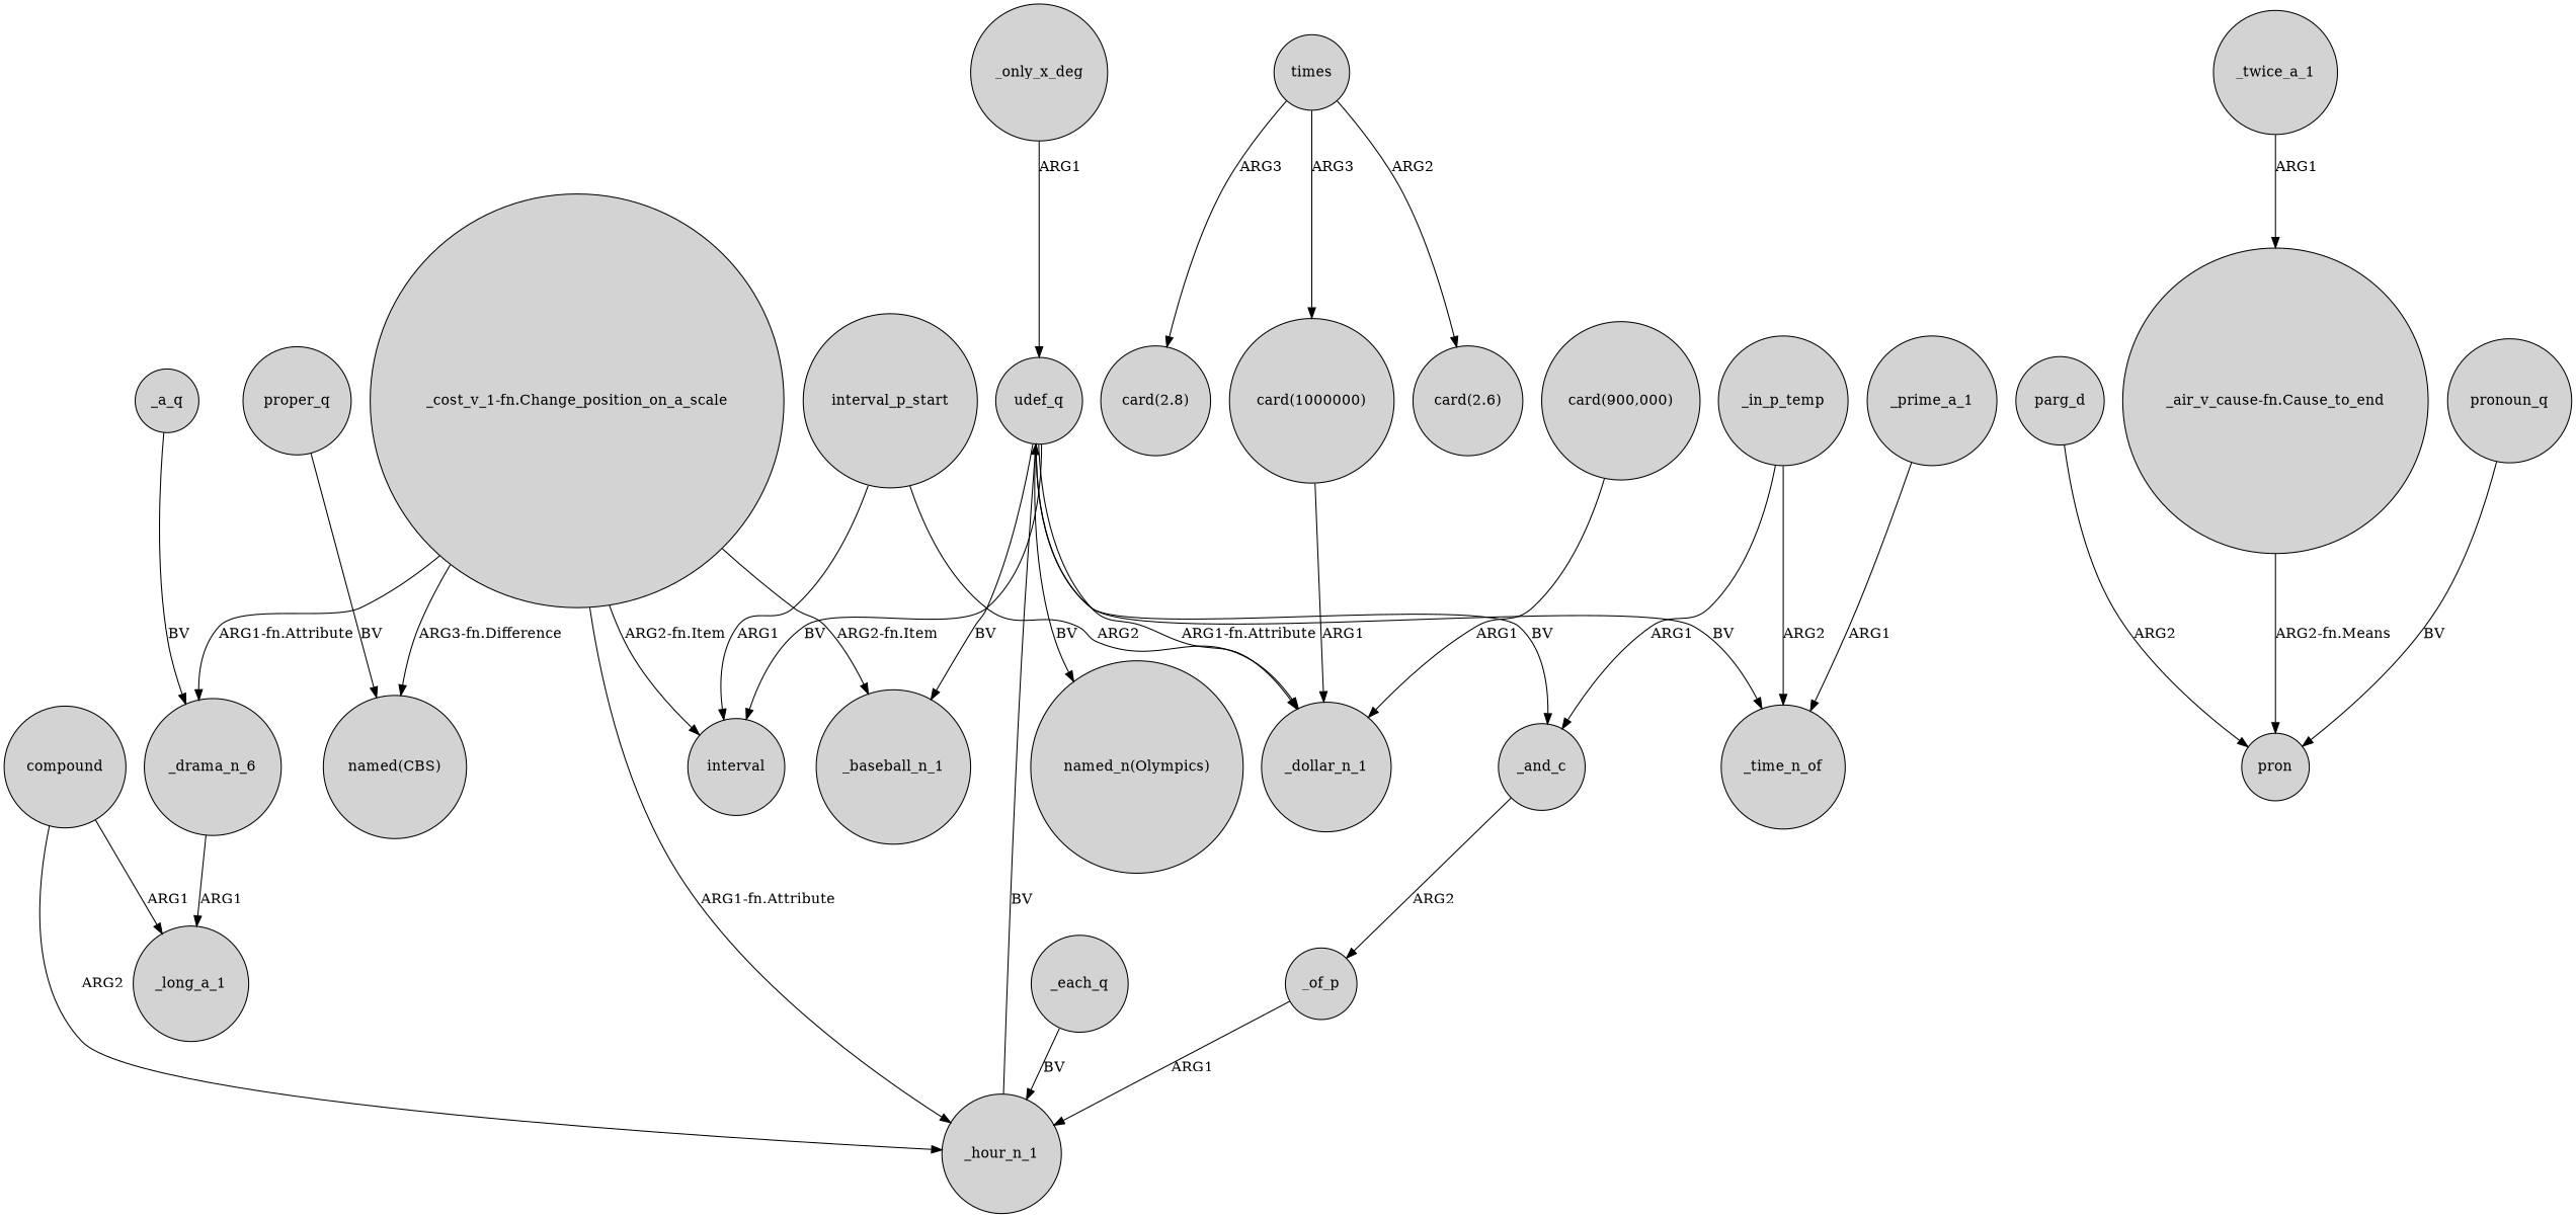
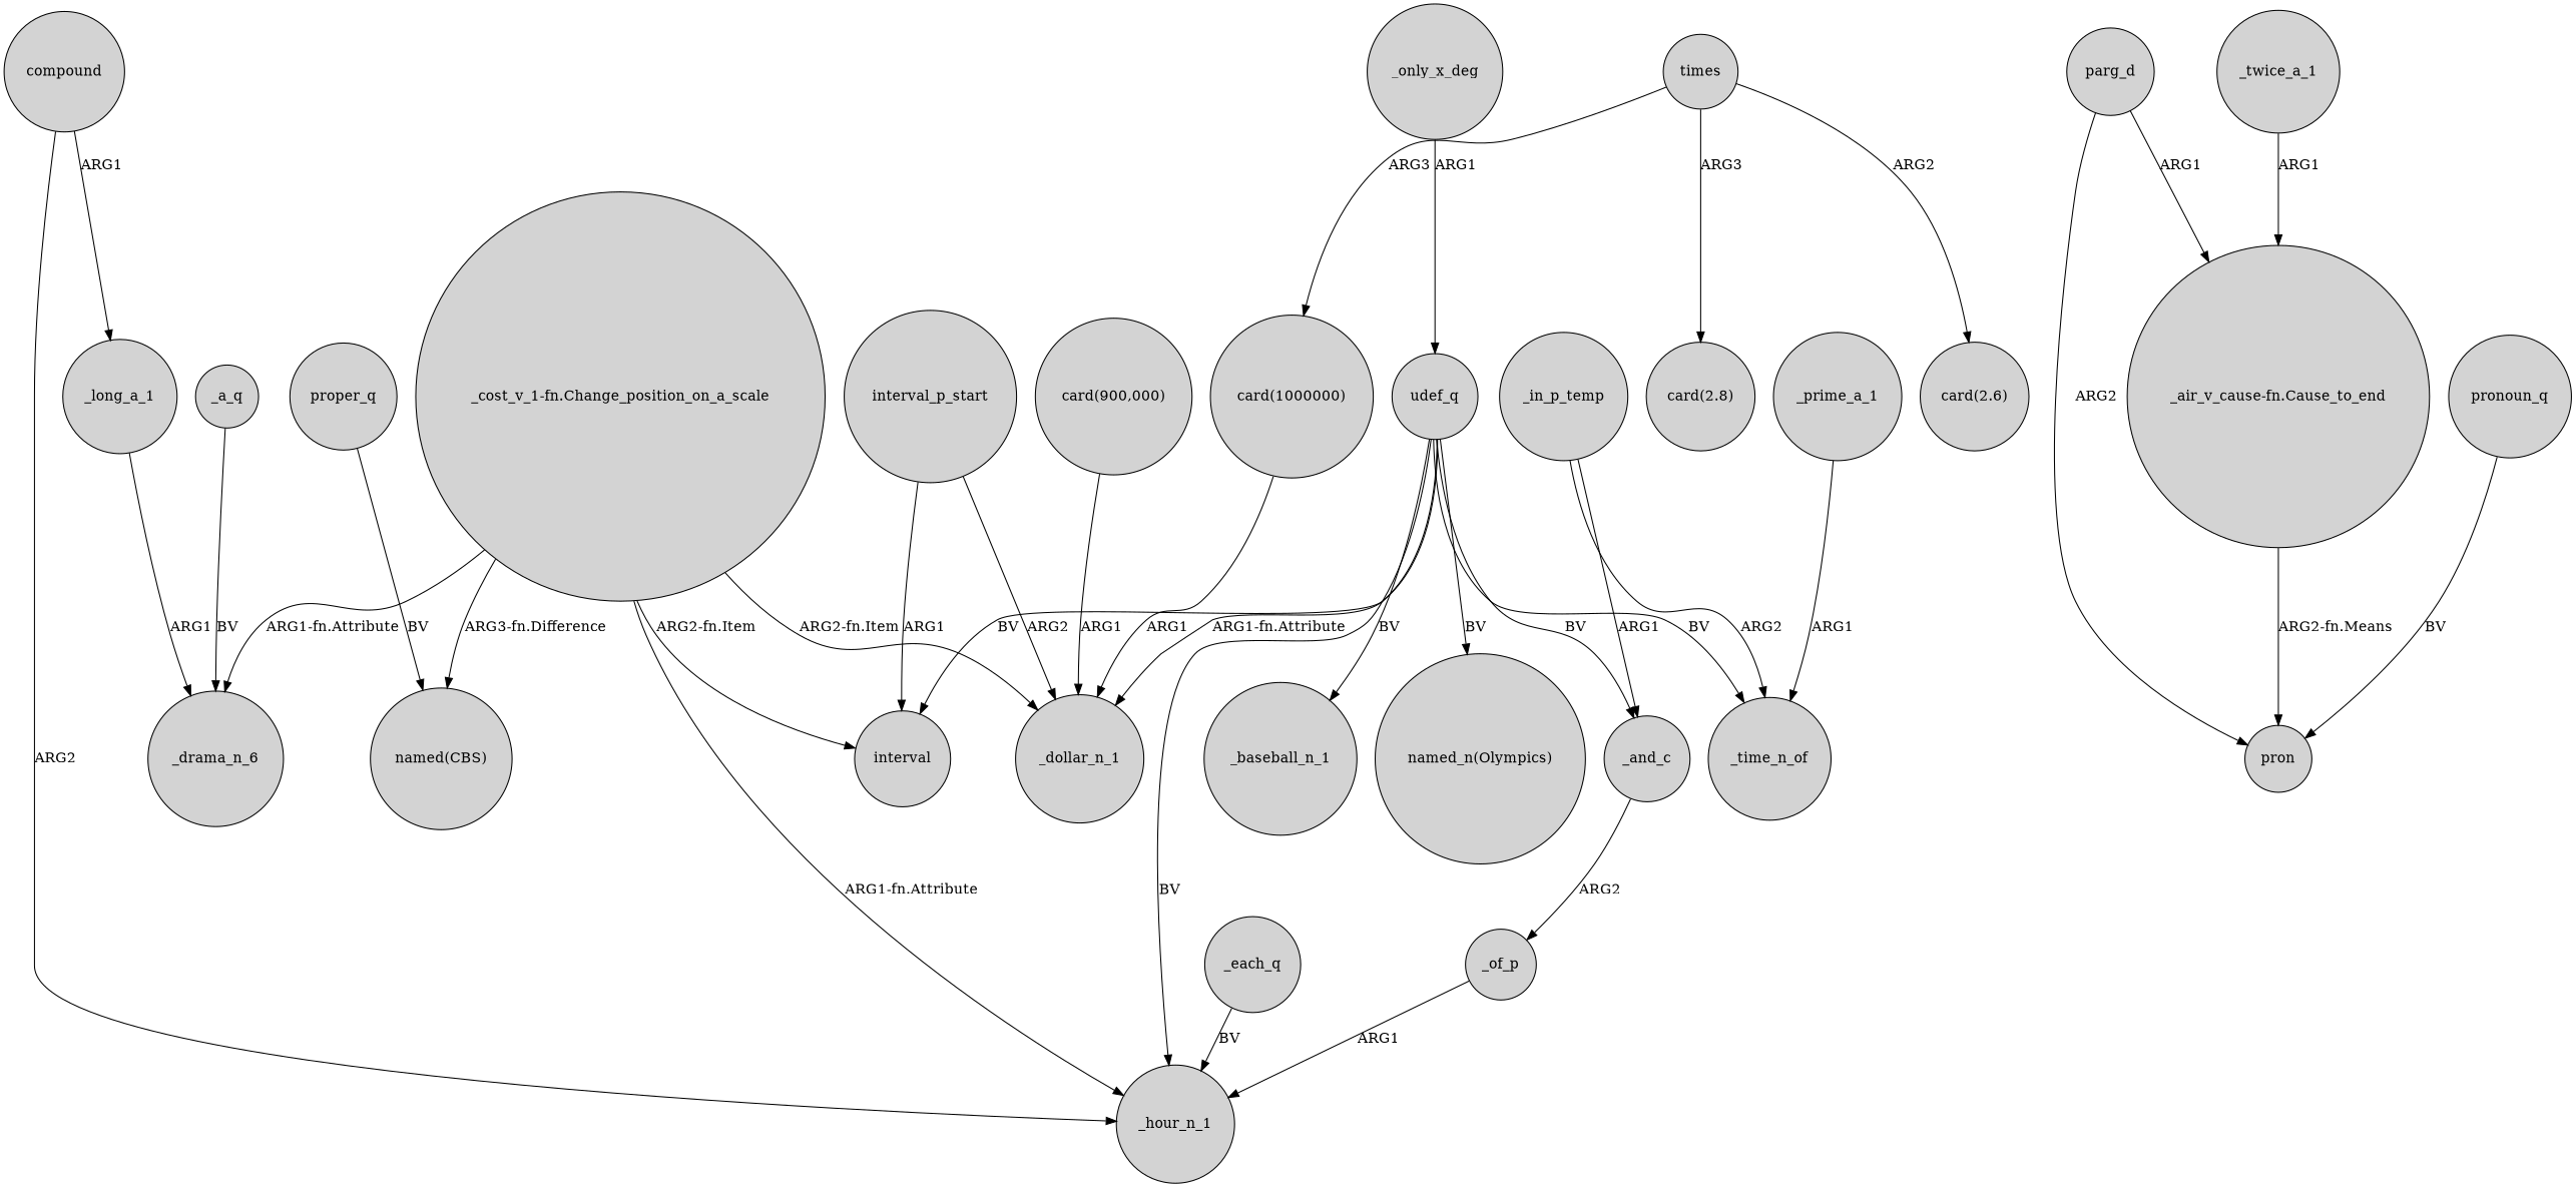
  digraph {
    node [shape=circle style=filled]
    "card(900,000)"
    _dollar_n_1
    compound
    _hour_n_1
    _long_a_1
    n6 [label=_drama_n_6]
    _of_p
    _and_c
    udef_q
    _time_n_of
    interval
    _baseball_n_1
    "named_n(Olympics)"
    times
    "card(2.8)"
    "card(1000000)"
    "card(2.6)"
    "_cost_v_1-fn.Change_position_on_a_scale"
    "named(CBS)"
    _in_p_temp
    parg_d
    pron
    "_air_v_cause-fn.Cause_to_end"
    _a_q
    interval_p_start
    pronoun_q
    proper_q
    _twice_a_1
    _prime_a_1
    _only_x_deg
    _each_q
    "card(900,000)" -> _dollar_n_1 [label=ARG1]
    compound -> _hour_n_1 [label=ARG2]
    compound -> _long_a_1 [label=ARG1]
-   n6 -> _long_a_1 [label=ARG1]
+   _long_a_1 -> n6 [label=ARG1]
    _of_p -> _hour_n_1 [label=ARG1]
    _and_c -> _of_p [label=ARG2]
    udef_q -> _dollar_n_1 [label="ARG1-fn.Attribute"]
-   _hour_n_1 -> udef_q [label=BV]
+   udef_q -> _hour_n_1 [label=BV]
    udef_q -> _and_c [label=BV]
    udef_q -> _time_n_of [label=BV]
    udef_q -> interval [label=BV]
    udef_q -> _baseball_n_1 [label=BV]
    udef_q -> "named_n(Olympics)" [label=BV]
    times -> "card(2.8)" [label=ARG3]
    times -> "card(1000000)" [label=ARG3]
    times -> "card(2.6)" [label=ARG2]
    "card(1000000)" -> _dollar_n_1 [label=ARG1]
-   "_cost_v_1-fn.Change_position_on_a_scale" -> _baseball_n_1 [label="ARG2-fn.Item"]
+   "_cost_v_1-fn.Change_position_on_a_scale" -> _dollar_n_1 [label="ARG2-fn.Item"]
    "_cost_v_1-fn.Change_position_on_a_scale" -> _hour_n_1 [label="ARG1-fn.Attribute"]
    "_cost_v_1-fn.Change_position_on_a_scale" -> n6 [label="ARG1-fn.Attribute"]
    "_cost_v_1-fn.Change_position_on_a_scale" -> interval [label="ARG2-fn.Item"]
    "_cost_v_1-fn.Change_position_on_a_scale" -> "named(CBS)" [label="ARG3-fn.Difference"]
    _in_p_temp -> _and_c [label=ARG1]
    _in_p_temp -> _time_n_of [label=ARG2]
    parg_d -> pron [label=ARG2]
+   parg_d -> "_air_v_cause-fn.Cause_to_end" [label=ARG1]
    "_air_v_cause-fn.Cause_to_end" -> pron [label="ARG2-fn.Means"]
    _a_q -> n6 [label=BV]
    interval_p_start -> _dollar_n_1 [label=ARG2]
    interval_p_start -> interval [label=ARG1]
    pronoun_q -> pron [label=BV]
    proper_q -> "named(CBS)" [label=BV]
    _twice_a_1 -> "_air_v_cause-fn.Cause_to_end" [label=ARG1]
    _prime_a_1 -> _time_n_of [label=ARG1]
    _only_x_deg -> udef_q [label=ARG1]
    _each_q -> _hour_n_1 [label=BV]
  }
